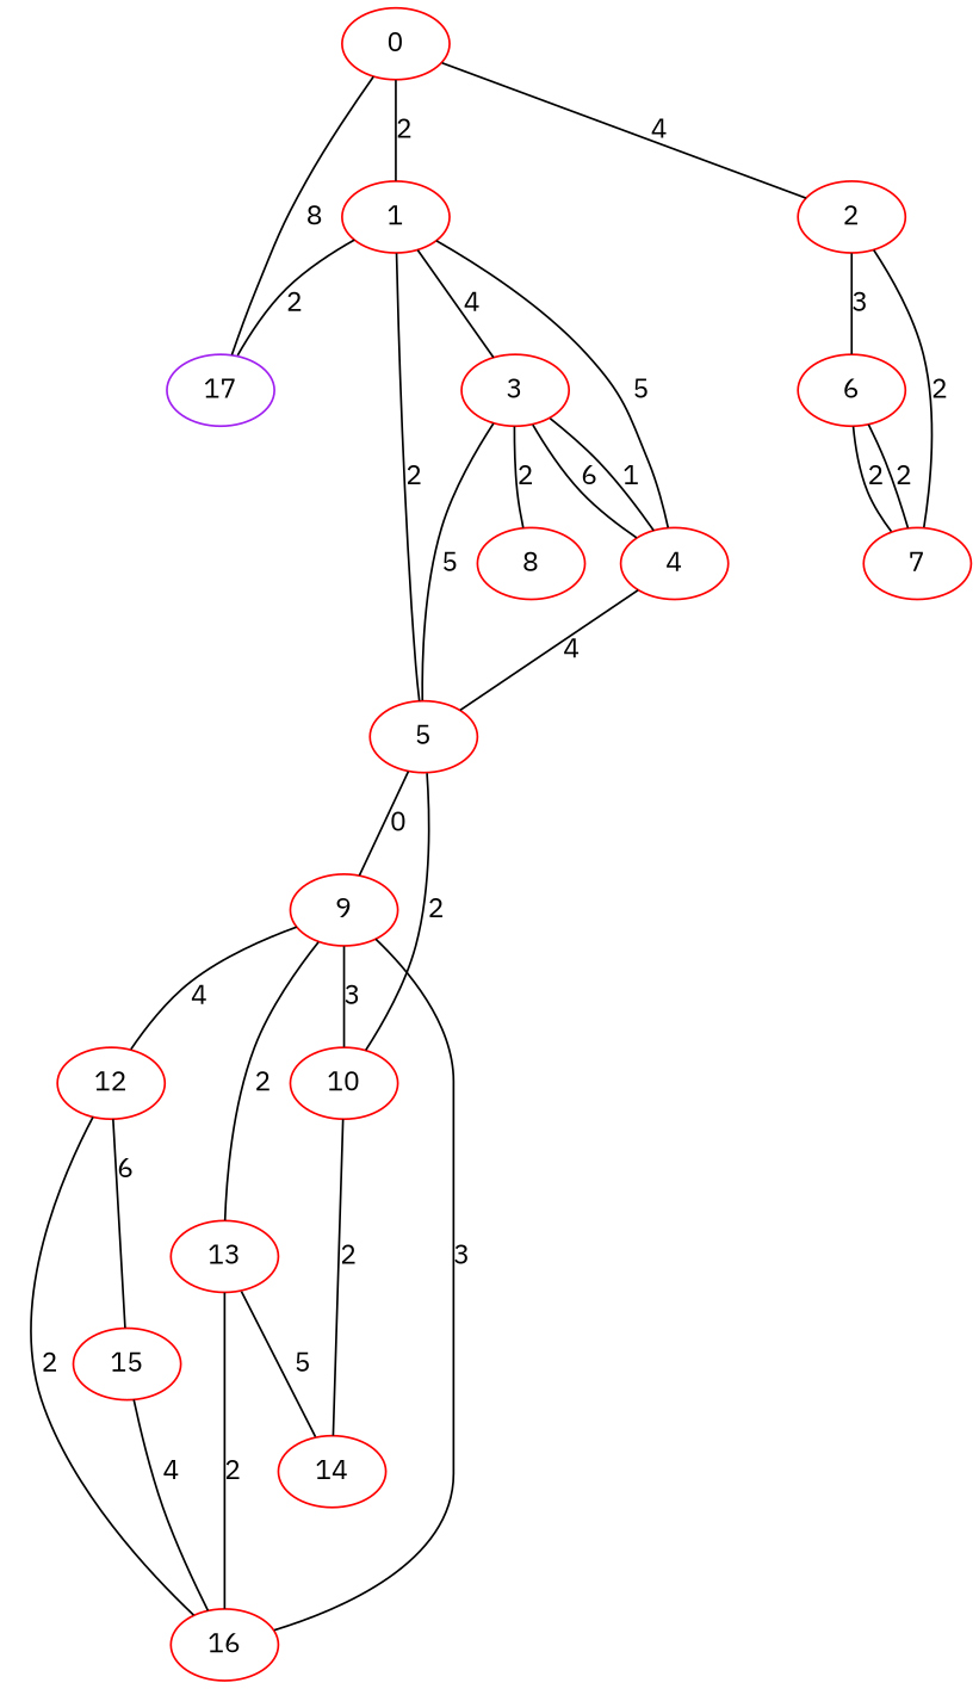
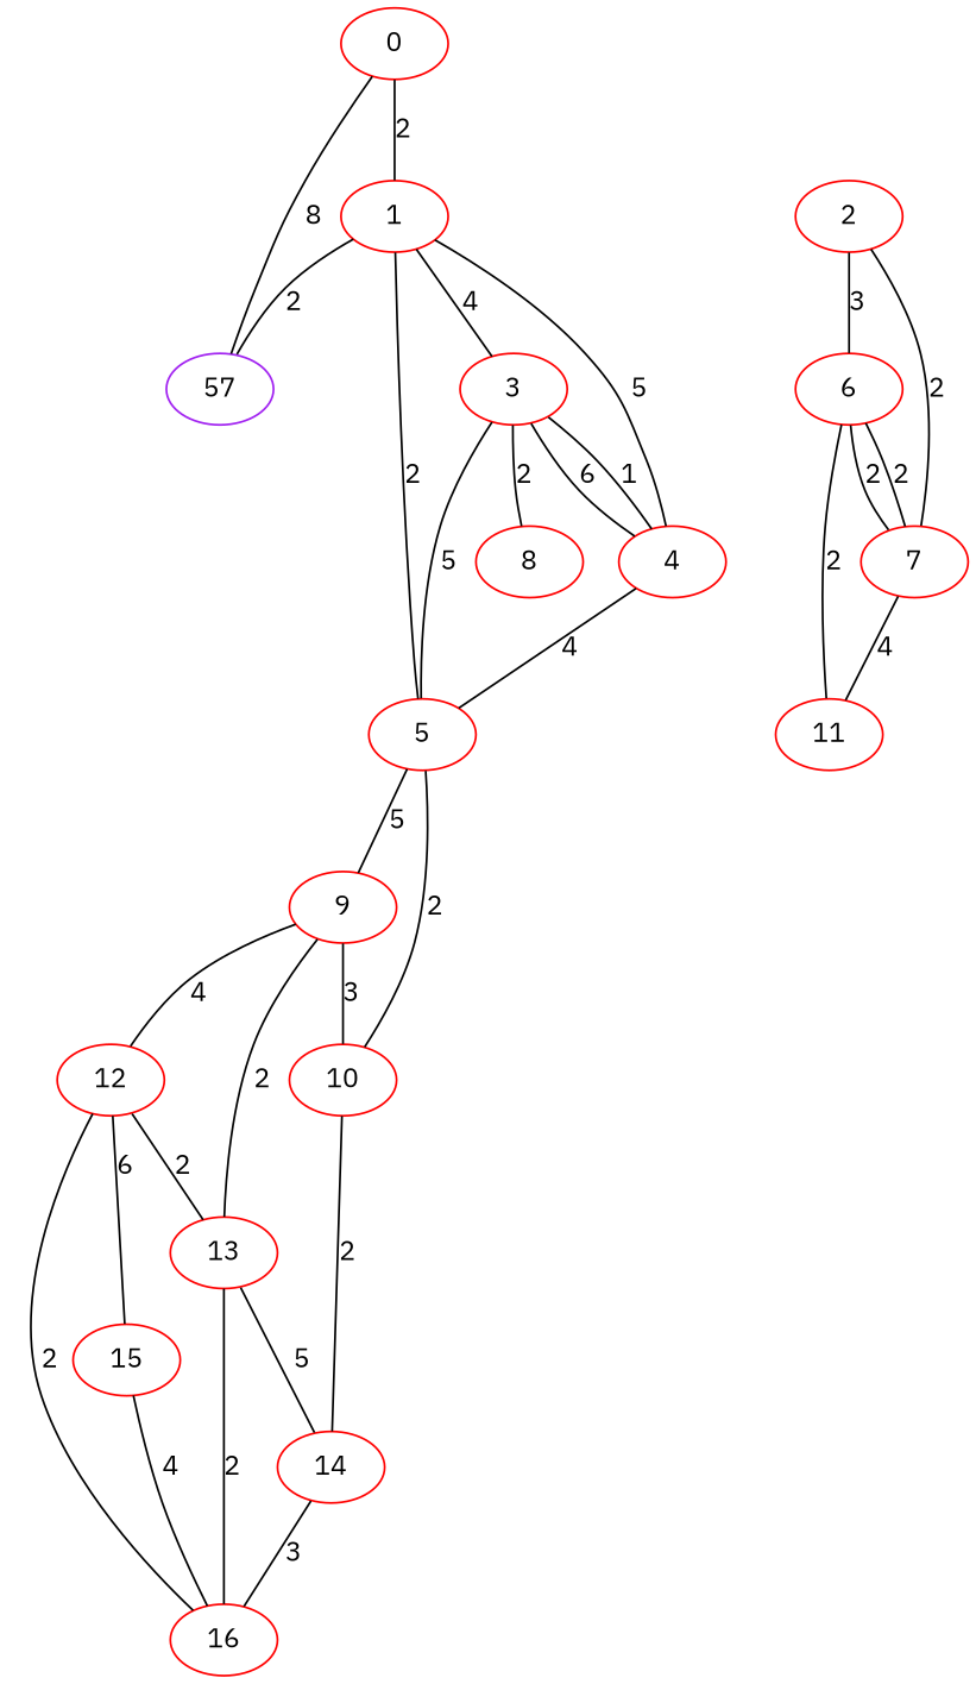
  graph {
    fontname="IBM Plex Sans"
    node [color=red fontname="IBM Plex Sans" weight=1]
    edge [fontname="IBM Plex Sans"]
    0
    1
    2
-   17 [color=purple weight=4]
+   17 [color=purple weight=4 label=57]
    3
    4
    5
    6
    7
    8
    9
    10
+   11
    12
    13
    14
    15
    16
    0 -- 1 [label=2]
-   0 -- 2 [label=4]
    0 -- 17 [label=8]
    1 -- 17 [label=2]
    1 -- 3 [label=4]
    1 -- 4 [label=5]
    1 -- 5 [label=2]
    2 -- 6 [label=3]
    2 -- 7 [label=2]
    3 -- 4 [label=1]
    3 -- 4 [label=6]
    3 -- 5 [label=5]
    3 -- 8 [label=2]
    4 -- 5 [label=4]
-   5 -- 9 [label=0]
+   5 -- 9 [label=5]
    5 -- 10 [label=2]
    6 -- 7 [label=2]
    6 -- 7 [label=2]
+   6 -- 11 [label=2]
+   7 -- 11 [label=4]
    9 -- 10 [label=3]
    9 -- 12 [label=4]
    9 -- 13 [label=2]
    10 -- 14 [label=2]
+   12 -- 13 [label=2]
    12 -- 15 [label=6]
    12 -- 16 [label=2]
    13 -- 14 [label=5]
    13 -- 16 [label=2]
-   9 -- 16 [label=3]
+   14 -- 16 [label=3]
    15 -- 16 [label=4]
  }
